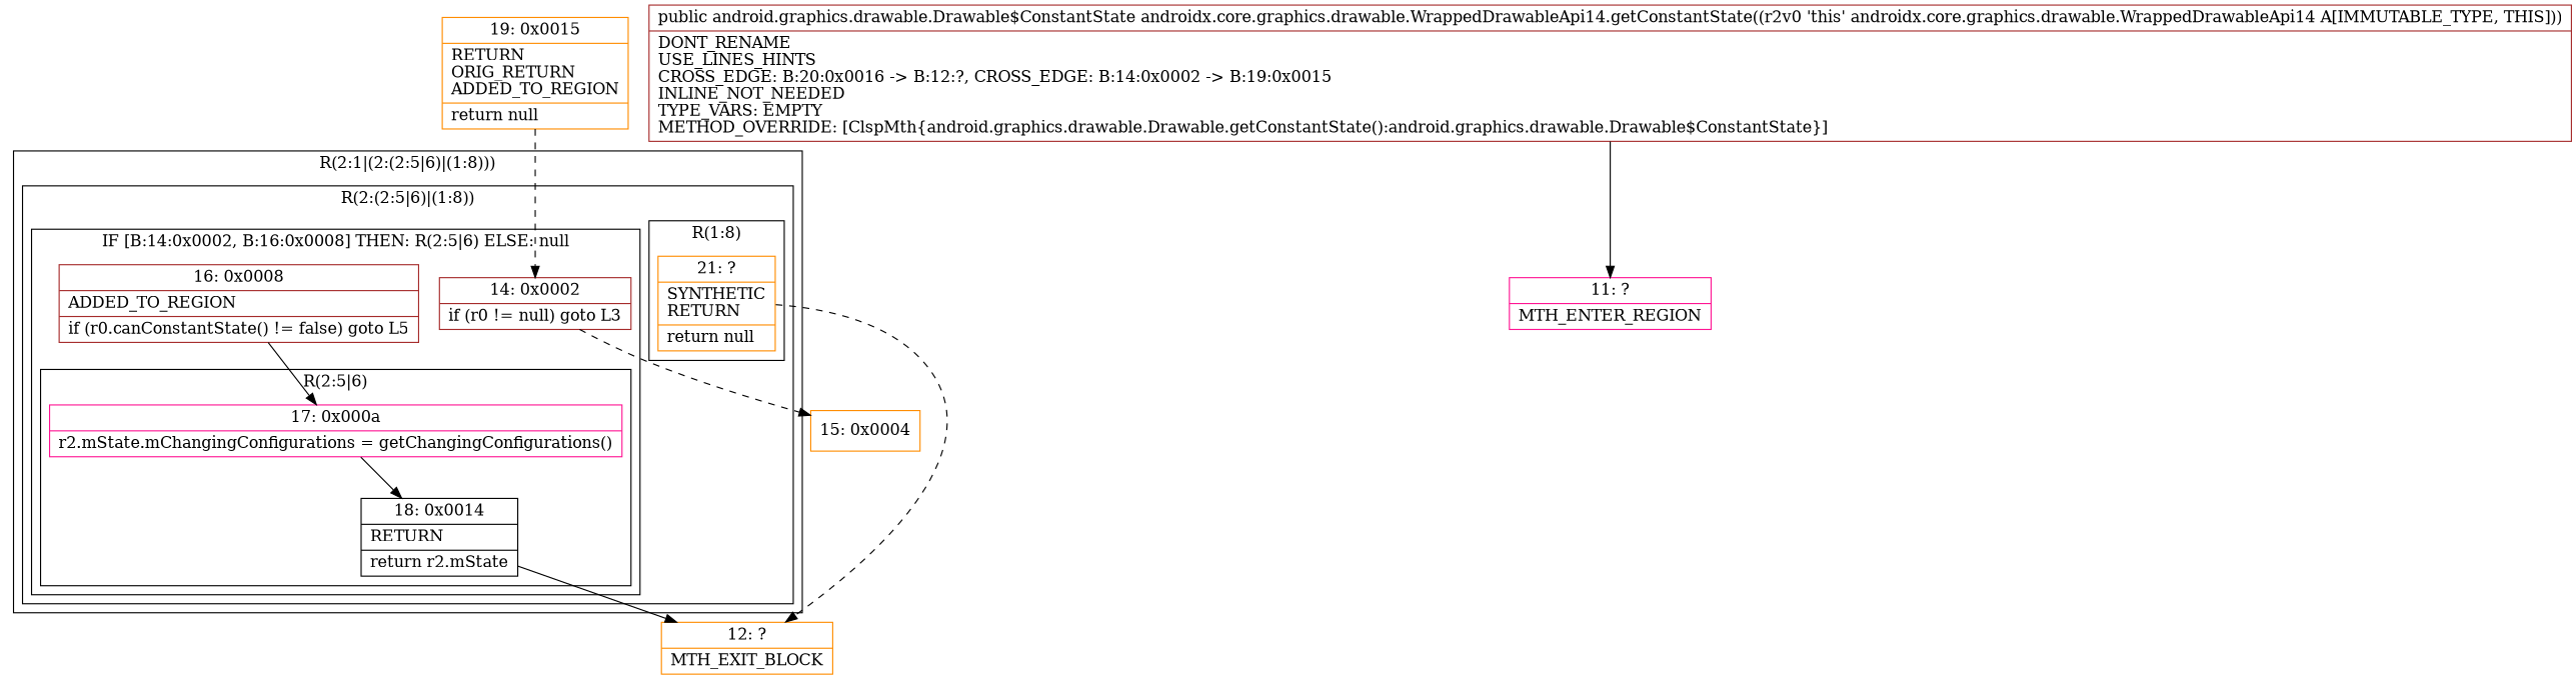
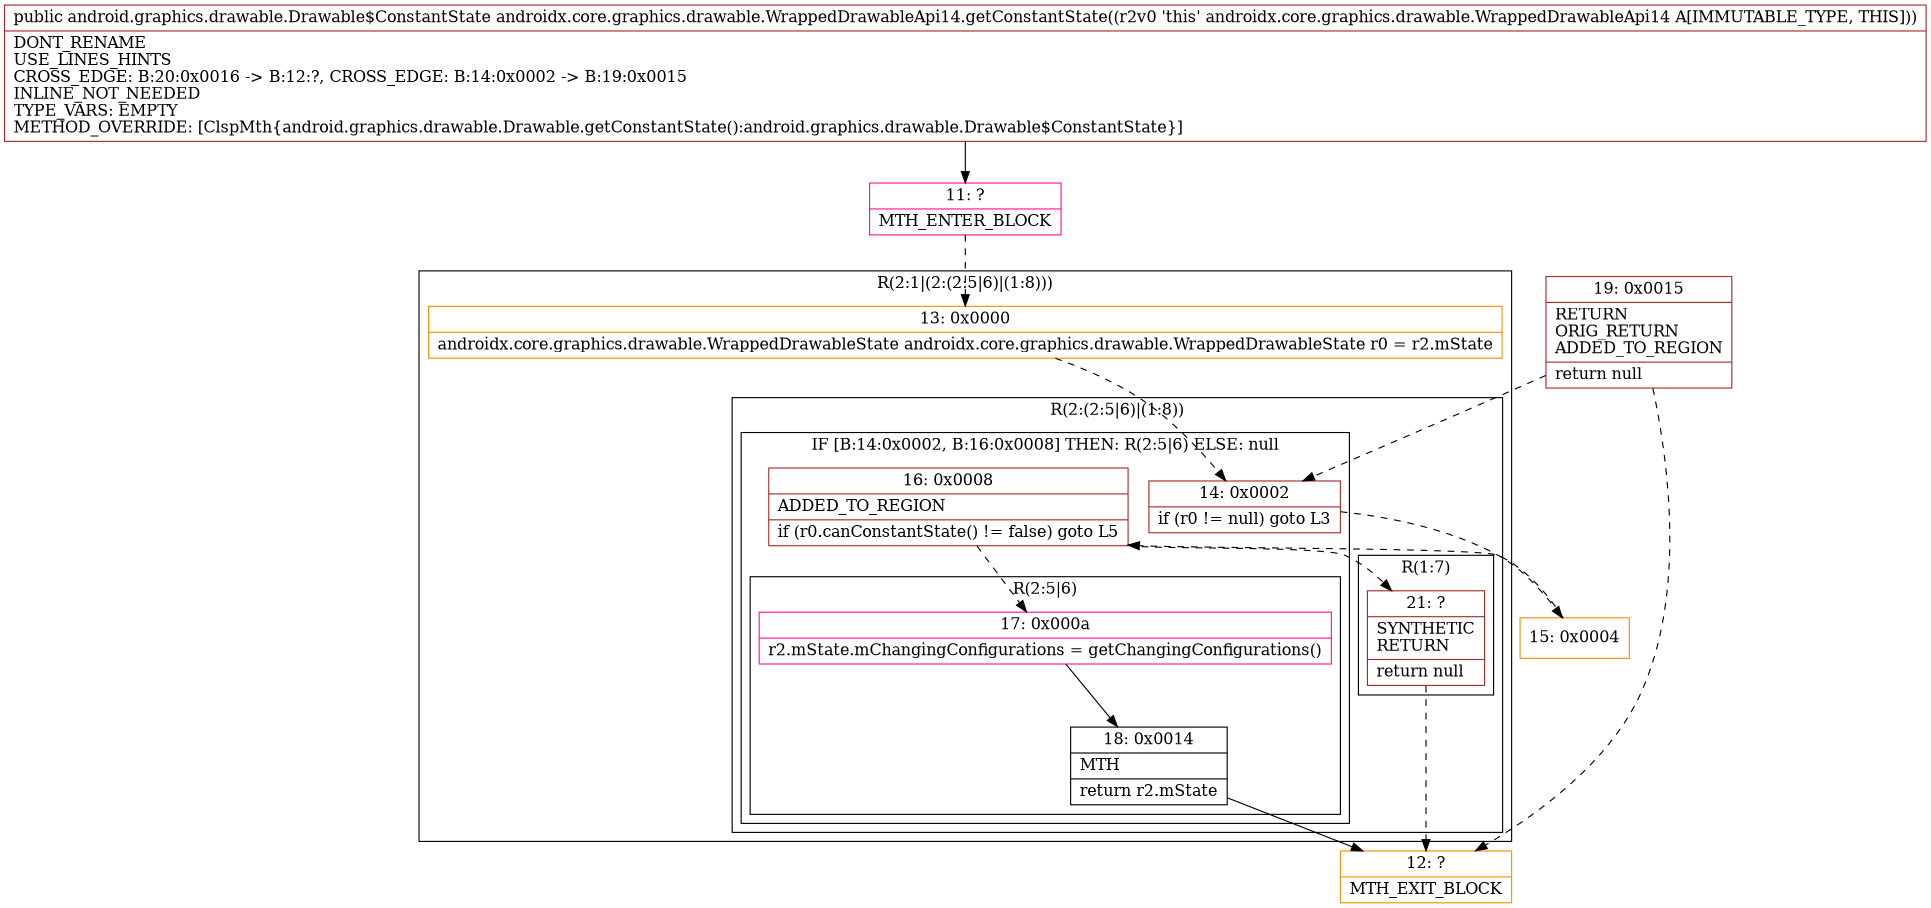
  digraph {
    node [color=brown shape=record]
    edge [style=dashed]
    n1 [color=deeppink label="{17\:\ 0x000a|r2.mState.mChangingConfigurations = getChangingConfigurations()\l}"]
-   n2 [color=black label="{18\:\ 0x0014|RETURN\l|return r2.mState\l}"]
+   n2 [color=black label="{18\:\ 0x0014|MTH\l|return r2.mState\l}"]
    n3 [label="{14\:\ 0x0002|if (r0 != null) goto L3\l}"]
    n4 [label="{16\:\ 0x0008|ADDED_TO_REGION\l|if (r0.canConstantState() != false) goto L5\l}"]
-   n5 [color=darkorange label="{21\:\ ?|SYNTHETIC\lRETURN\l|return null\l}"]
+   n5 [label="{21\:\ ?|SYNTHETIC\lRETURN\l|return null\l}"]
+   n6 [color=darkorange label="{13\:\ 0x0000|androidx.core.graphics.drawable.WrappedDrawableState androidx.core.graphics.drawable.WrappedDrawableState r0 = r2.mState\l}"]
    n7 [color=darkorange label="{12\:\ ?|MTH_EXIT_BLOCK\l}"]
    n8 [color=darkorange label="{15\:\ 0x0004}"]
-   n9 [color=darkorange label="{19\:\ 0x0015|RETURN\lORIG_RETURN\lADDED_TO_REGION\l|return null\l}"]
-   n10 [color=deeppink label="{11\:\ ?|MTH_ENTER_REGION\l}"]
+   n9 [label="{19\:\ 0x0015|RETURN\lORIG_RETURN\lADDED_TO_REGION\l|return null\l}"]
+   n10 [color=deeppink label="{11\:\ ?|MTH_ENTER_BLOCK\l}"]
    n11 [label="{public android.graphics.drawable.Drawable$ConstantState androidx.core.graphics.drawable.WrappedDrawableApi14.getConstantState((r2v0 'this' androidx.core.graphics.drawable.WrappedDrawableApi14 A[IMMUTABLE_TYPE, THIS]))  | DONT_RENAME\lUSE_LINES_HINTS\lCROSS_EDGE: B:20:0x0016 \-\> B:12:?, CROSS_EDGE: B:14:0x0002 \-\> B:19:0x0015\lINLINE_NOT_NEEDED\lTYPE_VARS: EMPTY\lMETHOD_OVERRIDE: [ClspMth\{android.graphics.drawable.Drawable.getConstantState():android.graphics.drawable.Drawable$ConstantState\}]\l}"]
    subgraph cluster_1 {
      label="R(2:1|(2:(2:5|6)|(1:8)))"
+     n6
      subgraph cluster_2 {
        label="R(2:(2:5|6)|(1:8))"
        subgraph cluster_3 {
          label="IF [B:14:0x0002, B:16:0x0008] THEN: R(2:5|6) ELSE: null"
          n3
          n4
          subgraph cluster_4 {
            label="R(2:5|6)"
            n1
            n2
          }
        }
        subgraph cluster_5 {
-         label="R(1:8)"
+         label="R(1:7)"
          n5
        }
      }
    }
    n1 -> n2 [style=solid]
    n2 -> n7 [style=solid]
    n3 -> n8
-   n4 -> n1 [style=solid]
+   n4 -> n1
+   n4 -> n5
    n5 -> n7
+   n6 -> n3
+   n8 -> n4
    n9 -> n3
+   n9 -> n7
+   n10 -> n6
    n11 -> n10 [style=solid]
  }
